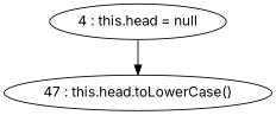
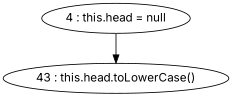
  digraph {
    fontname=Inter
    node [fontname=Inter]
    "4 : this.head = null"
-   "43 : this.head.toLowerCase()" [label="47 : this.head.toLowerCase()"]
+   "43 : this.head.toLowerCase()"
    "4 : this.head = null" -> "43 : this.head.toLowerCase()" [fontname=Inter]
  }
